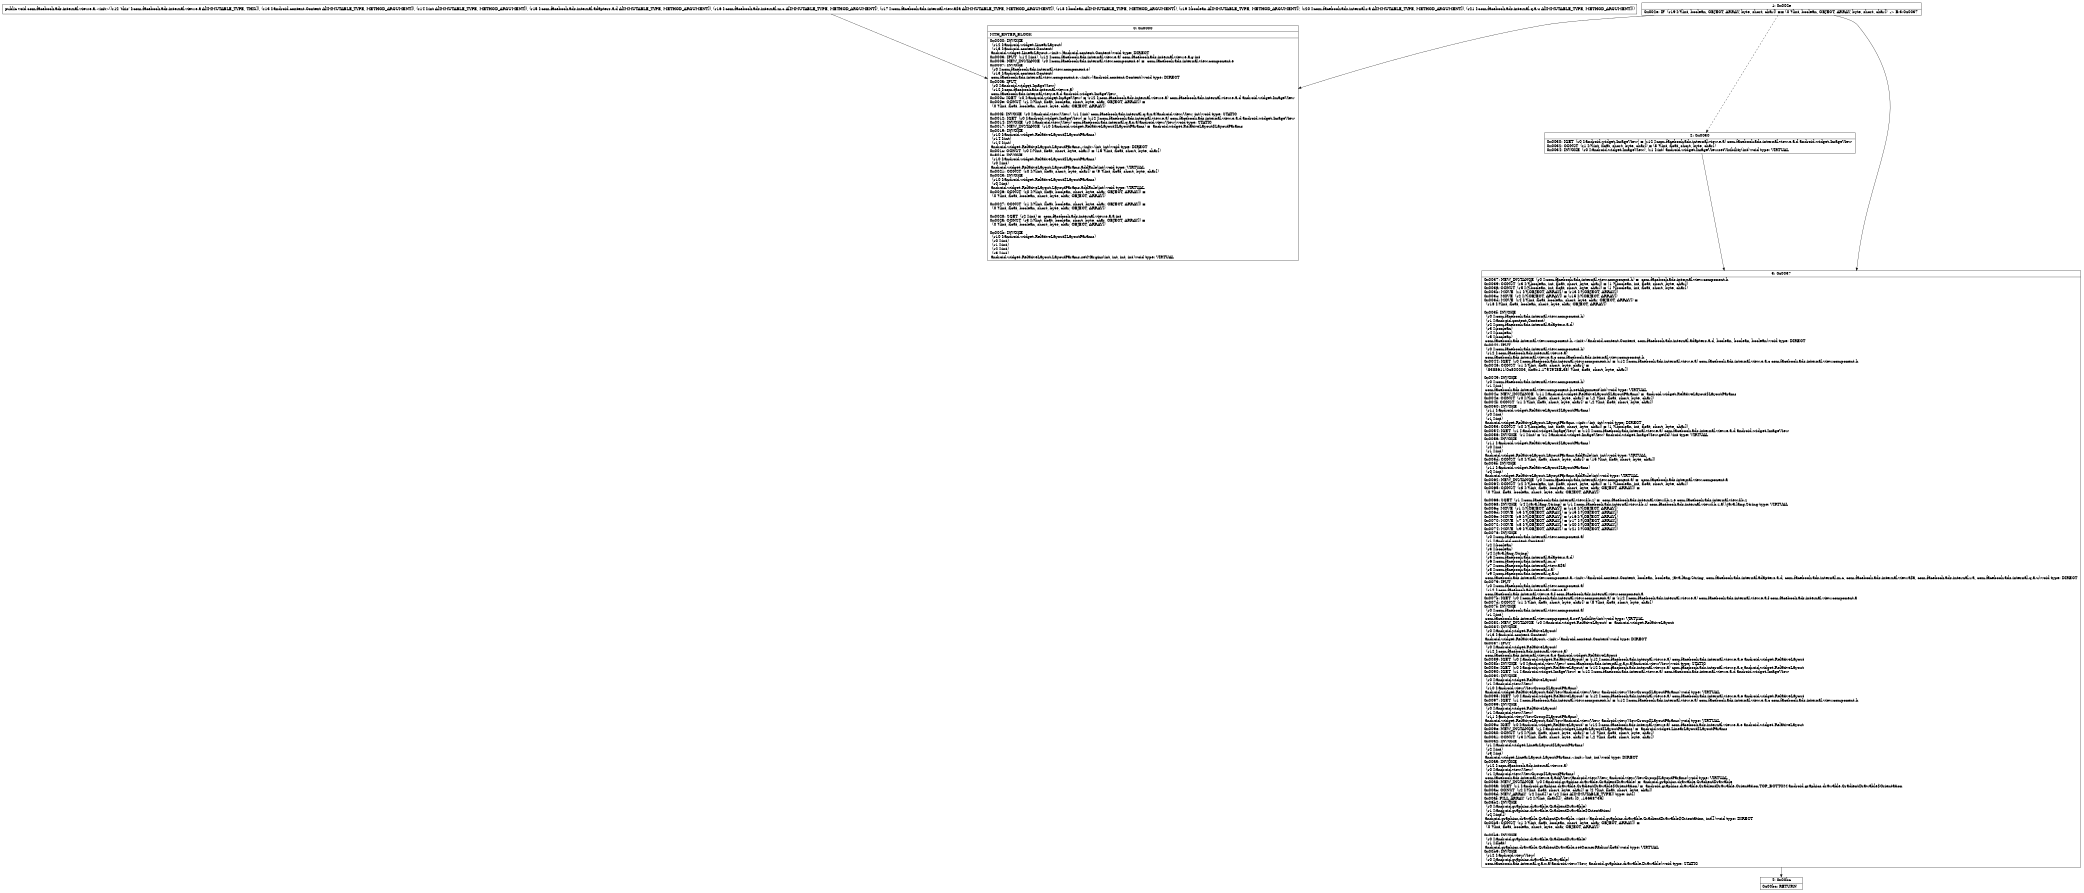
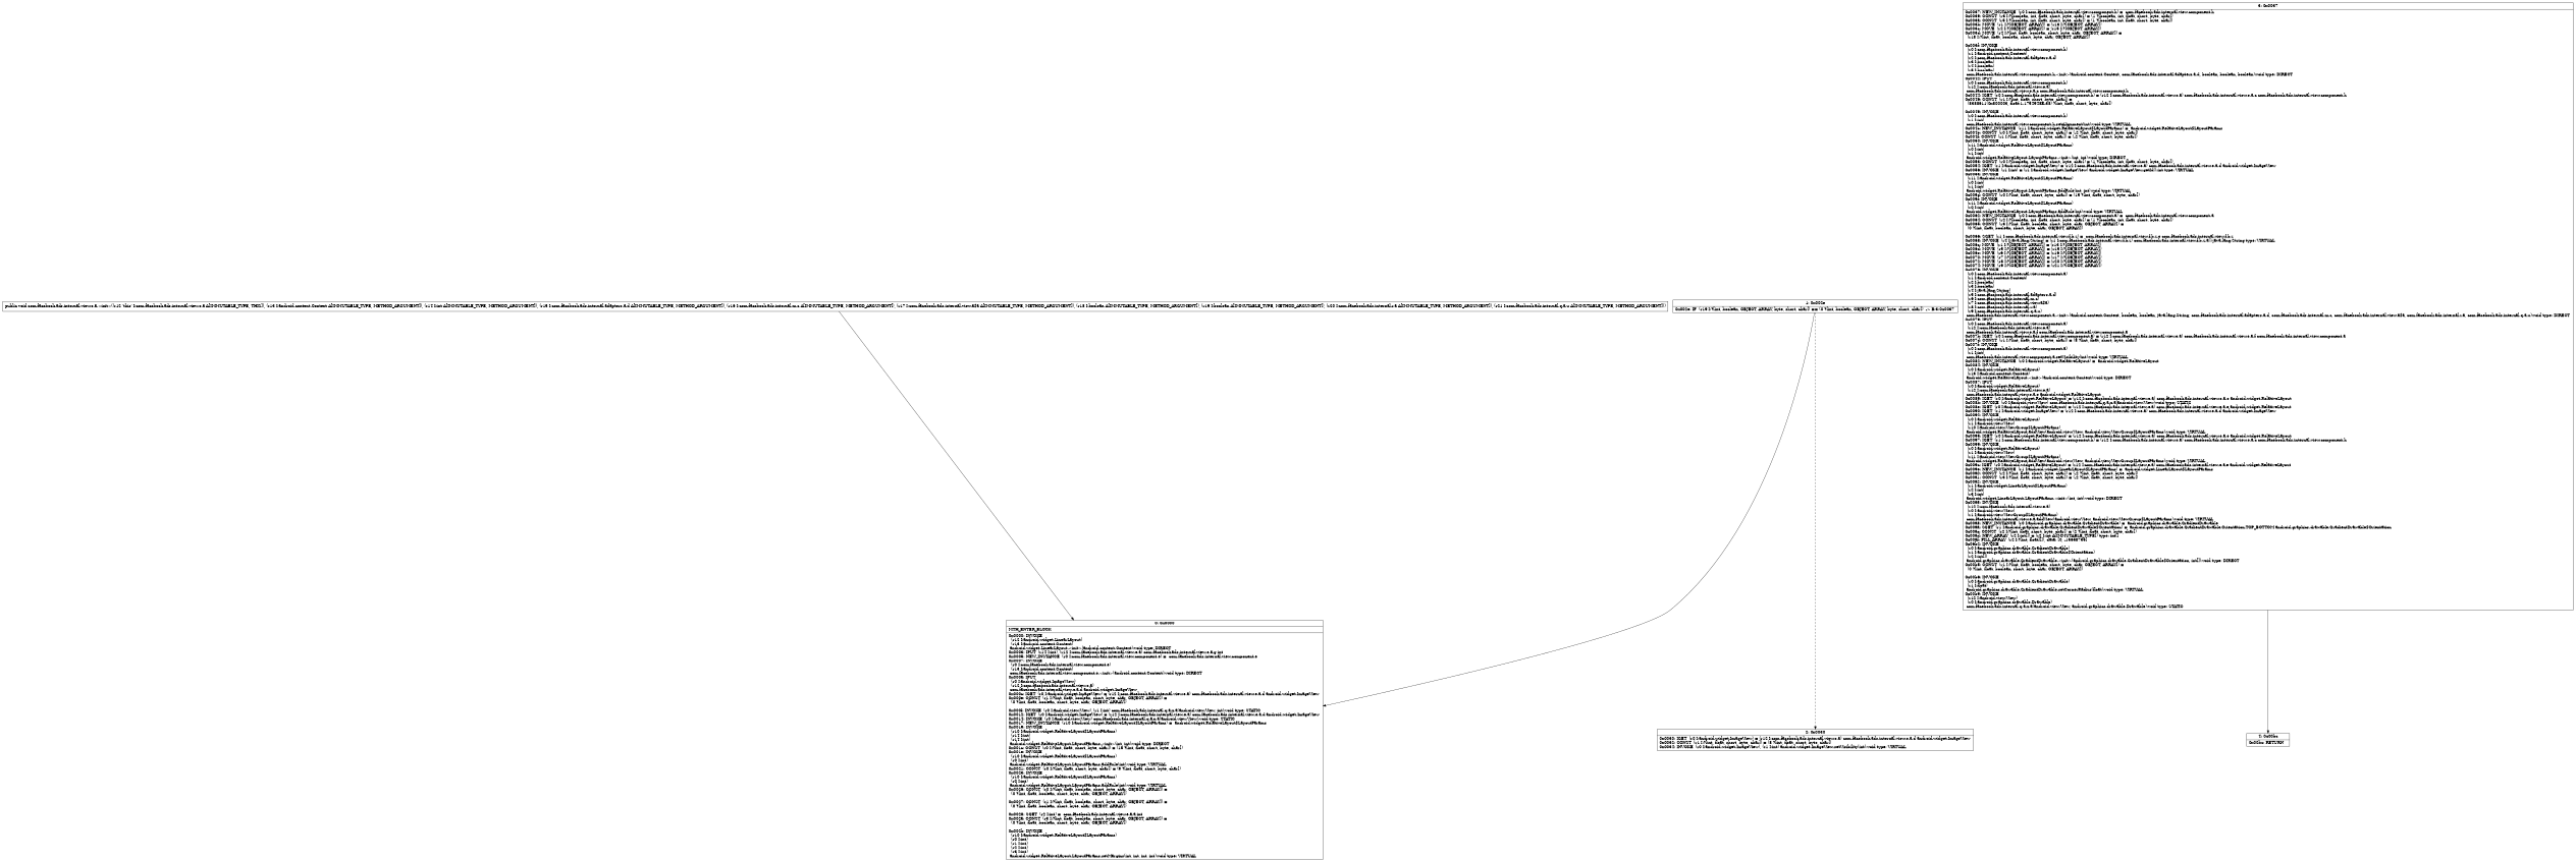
  digraph {
    node [shape=record]
-   n1 [label="{0\:\ 0x0000|MTH_ENTER_BLOCK\l|0x0000: INVOKE  \l  (r12 I:android.widget.LinearLayout)\l  (r13 I:android.content.Context)\l android.widget.LinearLayout.\<init\>(android.content.Context):void type: DIRECT \l0x0003: IPUT  (r14 I:int), (r12 I:com.facebook.ads.internal.view.e.a) com.facebook.ads.internal.view.e.a.g int \l0x0005: NEW_INSTANCE  (r0 I:com.facebook.ads.internal.view.component.e) =  com.facebook.ads.internal.view.component.e \l0x0007: INVOKE  \l  (r0 I:com.facebook.ads.internal.view.component.e)\l  (r13 I:android.content.Context)\l com.facebook.ads.internal.view.component.e.\<init\>(android.content.Context):void type: DIRECT \l0x000a: IPUT  \l  (r0 I:android.widget.ImageView)\l  (r12 I:com.facebook.ads.internal.view.e.a)\l com.facebook.ads.internal.view.e.a.d android.widget.ImageView \l0x000c: IGET  (r0 I:android.widget.ImageView) = (r12 I:com.facebook.ads.internal.view.e.a) com.facebook.ads.internal.view.e.a.d android.widget.ImageView \l0x000e: CONST  (r1 I:?[int, float, boolean, short, byte, char, OBJECT, ARRAY]) = \l  (0 ?[int, float, boolean, short, byte, char, OBJECT, ARRAY])\l \l0x000f: INVOKE  (r0 I:android.view.View), (r1 I:int) com.facebook.ads.internal.q.a.x.a(android.view.View, int):void type: STATIC \l0x0012: IGET  (r0 I:android.widget.ImageView) = (r12 I:com.facebook.ads.internal.view.e.a) com.facebook.ads.internal.view.e.a.d android.widget.ImageView \l0x0014: INVOKE  (r0 I:android.view.View) com.facebook.ads.internal.q.a.x.a(android.view.View):void type: STATIC \l0x0017: NEW_INSTANCE  (r10 I:android.widget.RelativeLayout$LayoutParams) =  android.widget.RelativeLayout$LayoutParams \l0x0019: INVOKE  \l  (r10 I:android.widget.RelativeLayout$LayoutParams)\l  (r14 I:int)\l  (r14 I:int)\l android.widget.RelativeLayout.LayoutParams.\<init\>(int, int):void type: DIRECT \l0x001c: CONST  (r0 I:?[int, float, short, byte, char]) = (15 ?[int, float, short, byte, char]) \l0x801e: INVOKE  \l  (r10 I:android.widget.RelativeLayout$LayoutParams)\l  (r0 I:int)\l android.widget.RelativeLayout.LayoutParams.addRule(int):void type: VIRTUAL \l0x0021: CONST  (r0 I:?[int, float, short, byte, char]) = (9 ?[int, float, short, byte, char]) \l0x0023: INVOKE  \l  (r10 I:android.widget.RelativeLayout$LayoutParams)\l  (r0 I:int)\l android.widget.RelativeLayout.LayoutParams.addRule(int):void type: VIRTUAL \l0x0026: CONST  (r0 I:?[int, float, boolean, short, byte, char, OBJECT, ARRAY]) = \l  (0 ?[int, float, boolean, short, byte, char, OBJECT, ARRAY])\l \l0x0027: CONST  (r1 I:?[int, float, boolean, short, byte, char, OBJECT, ARRAY]) = \l  (0 ?[int, float, boolean, short, byte, char, OBJECT, ARRAY])\l \l0x0028: SGET  (r2 I:int) =  com.facebook.ads.internal.view.e.a.a int \l0x002a: CONST  (r3 I:?[int, float, boolean, short, byte, char, OBJECT, ARRAY]) = \l  (0 ?[int, float, boolean, short, byte, char, OBJECT, ARRAY])\l \l0x002b: INVOKE  \l  (r10 I:android.widget.RelativeLayout$LayoutParams)\l  (r0 I:int)\l  (r1 I:int)\l  (r2 I:int)\l  (r3 I:int)\l android.widget.RelativeLayout.LayoutParams.setMargins(int, int, int, int):void type: VIRTUAL \l}"]
+   n1 [label="{0\:\ 0x0000|MTH_ENTER_BLOCK\l|0x0000: INVOKE  \l  (r12 I:android.widget.LinearLayout)\l  (r13 I:android.content.Context)\l android.widget.LinearLayout.\<init\>(android.content.Context):void type: DIRECT \l0x0003: IPUT  (r14 I:int), (r12 I:com.facebook.ads.internal.view.e.a) com.facebook.ads.internal.view.e.a.g int \l0x0005: NEW_INSTANCE  (r0 I:com.facebook.ads.internal.view.component.e) =  com.facebook.ads.internal.view.component.e \l0x0007: INVOKE  \l  (r0 I:com.facebook.ads.internal.view.component.e)\l  (r13 I:android.content.Context)\l com.facebook.ads.internal.view.component.e.\<init\>(android.content.Context):void type: DIRECT \l0x000a: IPUT  \l  (r0 I:android.widget.ImageView)\l  (r12 I:com.facebook.ads.internal.view.e.a)\l com.facebook.ads.internal.view.e.a.d android.widget.ImageView \l0x000c: IGET  (r0 I:android.widget.ImageView) = (r12 I:com.facebook.ads.internal.view.e.a) com.facebook.ads.internal.view.e.a.d android.widget.ImageView \l0x000e: CONST  (r1 I:?[int, float, boolean, short, byte, char, OBJECT, ARRAY]) = \l  (0 ?[int, float, boolean, short, byte, char, OBJECT, ARRAY])\l \l0x000f: INVOKE  (r0 I:android.view.View), (r1 I:int) com.facebook.ads.internal.q.a.x.a(android.view.View, int):void type: STATIC \l0x0012: IGET  (r0 I:android.widget.ImageView) = (r12 I:com.facebook.ads.internal.view.e.a) com.facebook.ads.internal.view.e.a.d android.widget.ImageView \l0x0014: INVOKE  (r0 I:android.view.View) com.facebook.ads.internal.q.a.x.a(android.view.View):void type: STATIC \l0x0017: NEW_INSTANCE  (r10 I:android.widget.RelativeLayout$LayoutParams) =  android.widget.RelativeLayout$LayoutParams \l0x0019: INVOKE  \l  (r10 I:android.widget.RelativeLayout$LayoutParams)\l  (r14 I:int)\l  (r14 I:int)\l android.widget.RelativeLayout.LayoutParams.\<init\>(int, int):void type: DIRECT \l0x001c: CONST  (r0 I:?[int, float, short, byte, char]) = (15 ?[int, float, short, byte, char]) \l0x001e: INVOKE  \l  (r10 I:android.widget.RelativeLayout$LayoutParams)\l  (r0 I:int)\l android.widget.RelativeLayout.LayoutParams.addRule(int):void type: VIRTUAL \l0x0021: CONST  (r0 I:?[int, float, short, byte, char]) = (9 ?[int, float, short, byte, char]) \l0x0023: INVOKE  \l  (r10 I:android.widget.RelativeLayout$LayoutParams)\l  (r0 I:int)\l android.widget.RelativeLayout.LayoutParams.addRule(int):void type: VIRTUAL \l0x0026: CONST  (r0 I:?[int, float, boolean, short, byte, char, OBJECT, ARRAY]) = \l  (0 ?[int, float, boolean, short, byte, char, OBJECT, ARRAY])\l \l0x0027: CONST  (r1 I:?[int, float, boolean, short, byte, char, OBJECT, ARRAY]) = \l  (0 ?[int, float, boolean, short, byte, char, OBJECT, ARRAY])\l \l0x0028: SGET  (r2 I:int) =  com.facebook.ads.internal.view.e.a.a int \l0x002a: CONST  (r3 I:?[int, float, boolean, short, byte, char, OBJECT, ARRAY]) = \l  (0 ?[int, float, boolean, short, byte, char, OBJECT, ARRAY])\l \l0x002b: INVOKE  \l  (r10 I:android.widget.RelativeLayout$LayoutParams)\l  (r0 I:int)\l  (r1 I:int)\l  (r2 I:int)\l  (r3 I:int)\l android.widget.RelativeLayout.LayoutParams.setMargins(int, int, int, int):void type: VIRTUAL \l}"]
    n2 [label="{1\:\ 0x002e|0x002e: IF  (r19 I:?[int, boolean, OBJECT, ARRAY, byte, short, char]) == (0 ?[int, boolean, OBJECT, ARRAY, byte, short, char])  \-\> B:3:0x0037 \l}"]
    n3 [label="{2\:\ 0x0030|0x0030: IGET  (r0 I:android.widget.ImageView) = (r12 I:com.facebook.ads.internal.view.e.a) com.facebook.ads.internal.view.e.a.d android.widget.ImageView \l0x0032: CONST  (r1 I:?[int, float, short, byte, char]) = (8 ?[int, float, short, byte, char]) \l0x0034: INVOKE  (r0 I:android.widget.ImageView), (r1 I:int) android.widget.ImageView.setVisibility(int):void type: VIRTUAL \l}"]
    n4 [label="{3\:\ 0x0037|0x0037: NEW_INSTANCE  (r0 I:com.facebook.ads.internal.view.component.h) =  com.facebook.ads.internal.view.component.h \l0x0039: CONST  (r3 I:?[boolean, int, float, short, byte, char]) = (1 ?[boolean, int, float, short, byte, char]) \l0x003a: CONST  (r5 I:?[boolean, int, float, short, byte, char]) = (1 ?[boolean, int, float, short, byte, char]) \l0x003b: MOVE  (r1 I:?[OBJECT, ARRAY]) = (r13 I:?[OBJECT, ARRAY]) \l0x003c: MOVE  (r2 I:?[OBJECT, ARRAY]) = (r15 I:?[OBJECT, ARRAY]) \l0x003d: MOVE  (r4 I:?[int, float, boolean, short, byte, char, OBJECT, ARRAY]) = \l  (r18 I:?[int, float, boolean, short, byte, char, OBJECT, ARRAY])\l \l0x003f: INVOKE  \l  (r0 I:com.facebook.ads.internal.view.component.h)\l  (r1 I:android.content.Context)\l  (r2 I:com.facebook.ads.internal.adapters.a.d)\l  (r3 I:boolean)\l  (r4 I:boolean)\l  (r5 I:boolean)\l com.facebook.ads.internal.view.component.h.\<init\>(android.content.Context, com.facebook.ads.internal.adapters.a.d, boolean, boolean, boolean):void type: DIRECT \l0x0042: IPUT  \l  (r0 I:com.facebook.ads.internal.view.component.h)\l  (r12 I:com.facebook.ads.internal.view.e.a)\l com.facebook.ads.internal.view.e.a.c com.facebook.ads.internal.view.component.h \l0x0044: IGET  (r0 I:com.facebook.ads.internal.view.component.h) = (r12 I:com.facebook.ads.internal.view.e.a) com.facebook.ads.internal.view.e.a.c com.facebook.ads.internal.view.component.h \l0x0046: CONST  (r1 I:?[int, float, short, byte, char]) = \l  (8388611(0x800003, float:1.1754948E\-38) ?[int, float, short, byte, char])\l \l0x0049: INVOKE  \l  (r0 I:com.facebook.ads.internal.view.component.h)\l  (r1 I:int)\l com.facebook.ads.internal.view.component.h.setAlignment(int):void type: VIRTUAL \l0x004c: NEW_INSTANCE  (r11 I:android.widget.RelativeLayout$LayoutParams) =  android.widget.RelativeLayout$LayoutParams \l0x004e: CONST  (r0 I:?[int, float, short, byte, char]) = (\-2 ?[int, float, short, byte, char]) \l0x004f: CONST  (r1 I:?[int, float, short, byte, char]) = (\-2 ?[int, float, short, byte, char]) \l0x0050: INVOKE  \l  (r11 I:android.widget.RelativeLayout$LayoutParams)\l  (r0 I:int)\l  (r1 I:int)\l android.widget.RelativeLayout.LayoutParams.\<init\>(int, int):void type: DIRECT \l0x0053: CONST  (r0 I:?[boolean, int, float, short, byte, char]) = (1 ?[boolean, int, float, short, byte, char]) \l0x0054: IGET  (r1 I:android.widget.ImageView) = (r12 I:com.facebook.ads.internal.view.e.a) com.facebook.ads.internal.view.e.a.d android.widget.ImageView \l0x0056: INVOKE  (r1 I:int) = (r1 I:android.widget.ImageView) android.widget.ImageView.getId():int type: VIRTUAL \l0x005a: INVOKE  \l  (r11 I:android.widget.RelativeLayout$LayoutParams)\l  (r0 I:int)\l  (r1 I:int)\l android.widget.RelativeLayout.LayoutParams.addRule(int, int):void type: VIRTUAL \l0x005d: CONST  (r0 I:?[int, float, short, byte, char]) = (15 ?[int, float, short, byte, char]) \l0x005f: INVOKE  \l  (r11 I:android.widget.RelativeLayout$LayoutParams)\l  (r0 I:int)\l android.widget.RelativeLayout.LayoutParams.addRule(int):void type: VIRTUAL \l0x0062: NEW_INSTANCE  (r0 I:com.facebook.ads.internal.view.component.a) =  com.facebook.ads.internal.view.component.a \l0x0064: CONST  (r2 I:?[boolean, int, float, short, byte, char]) = (1 ?[boolean, int, float, short, byte, char]) \l0x0065: CONST  (r3 I:?[int, float, boolean, short, byte, char, OBJECT, ARRAY]) = \l  (0 ?[int, float, boolean, short, byte, char, OBJECT, ARRAY])\l \l0x0066: SGET  (r1 I:com.facebook.ads.internal.view.f.b.z) =  com.facebook.ads.internal.view.f.b.z.e com.facebook.ads.internal.view.f.b.z \l0x0068: INVOKE  (r4 I:java.lang.String) = (r1 I:com.facebook.ads.internal.view.f.b.z) com.facebook.ads.internal.view.f.b.z.a():java.lang.String type: VIRTUAL \l0x006c: MOVE  (r1 I:?[OBJECT, ARRAY]) = (r13 I:?[OBJECT, ARRAY]) \l0x006d: MOVE  (r5 I:?[OBJECT, ARRAY]) = (r15 I:?[OBJECT, ARRAY]) \l0x006e: MOVE  (r6 I:?[OBJECT, ARRAY]) = (r16 I:?[OBJECT, ARRAY]) \l0x0070: MOVE  (r7 I:?[OBJECT, ARRAY]) = (r17 I:?[OBJECT, ARRAY]) \l0x0072: MOVE  (r8 I:?[OBJECT, ARRAY]) = (r20 I:?[OBJECT, ARRAY]) \l0x0074: MOVE  (r9 I:?[OBJECT, ARRAY]) = (r21 I:?[OBJECT, ARRAY]) \l0x0076: INVOKE  \l  (r0 I:com.facebook.ads.internal.view.component.a)\l  (r1 I:android.content.Context)\l  (r2 I:boolean)\l  (r3 I:boolean)\l  (r4 I:java.lang.String)\l  (r5 I:com.facebook.ads.internal.adapters.a.d)\l  (r6 I:com.facebook.ads.internal.m.c)\l  (r7 I:com.facebook.ads.internal.view.a$a)\l  (r8 I:com.facebook.ads.internal.r.a)\l  (r9 I:com.facebook.ads.internal.q.a.u)\l com.facebook.ads.internal.view.component.a.\<init\>(android.content.Context, boolean, boolean, java.lang.String, com.facebook.ads.internal.adapters.a.d, com.facebook.ads.internal.m.c, com.facebook.ads.internal.view.a$a, com.facebook.ads.internal.r.a, com.facebook.ads.internal.q.a.u):void type: DIRECT \l0x0079: IPUT  \l  (r0 I:com.facebook.ads.internal.view.component.a)\l  (r12 I:com.facebook.ads.internal.view.e.a)\l com.facebook.ads.internal.view.e.a.f com.facebook.ads.internal.view.component.a \l0x007b: IGET  (r0 I:com.facebook.ads.internal.view.component.a) = (r12 I:com.facebook.ads.internal.view.e.a) com.facebook.ads.internal.view.e.a.f com.facebook.ads.internal.view.component.a \l0x007d: CONST  (r1 I:?[int, float, short, byte, char]) = (8 ?[int, float, short, byte, char]) \l0x007f: INVOKE  \l  (r0 I:com.facebook.ads.internal.view.component.a)\l  (r1 I:int)\l com.facebook.ads.internal.view.component.a.setVisibility(int):void type: VIRTUAL \l0x0082: NEW_INSTANCE  (r0 I:android.widget.RelativeLayout) =  android.widget.RelativeLayout \l0x0084: INVOKE  \l  (r0 I:android.widget.RelativeLayout)\l  (r13 I:android.content.Context)\l android.widget.RelativeLayout.\<init\>(android.content.Context):void type: DIRECT \l0x0087: IPUT  \l  (r0 I:android.widget.RelativeLayout)\l  (r12 I:com.facebook.ads.internal.view.e.a)\l com.facebook.ads.internal.view.e.a.e android.widget.RelativeLayout \l0x0089: IGET  (r0 I:android.widget.RelativeLayout) = (r12 I:com.facebook.ads.internal.view.e.a) com.facebook.ads.internal.view.e.a.e android.widget.RelativeLayout \l0x008b: INVOKE  (r0 I:android.view.View) com.facebook.ads.internal.q.a.x.a(android.view.View):void type: STATIC \l0x008e: IGET  (r0 I:android.widget.RelativeLayout) = (r12 I:com.facebook.ads.internal.view.e.a) com.facebook.ads.internal.view.e.a.e android.widget.RelativeLayout \l0x0090: IGET  (r1 I:android.widget.ImageView) = (r12 I:com.facebook.ads.internal.view.e.a) com.facebook.ads.internal.view.e.a.d android.widget.ImageView \l0x0092: INVOKE  \l  (r0 I:android.widget.RelativeLayout)\l  (r1 I:android.view.View)\l  (r10 I:android.view.ViewGroup$LayoutParams)\l android.widget.RelativeLayout.addView(android.view.View, android.view.ViewGroup$LayoutParams):void type: VIRTUAL \l0x0095: IGET  (r0 I:android.widget.RelativeLayout) = (r12 I:com.facebook.ads.internal.view.e.a) com.facebook.ads.internal.view.e.a.e android.widget.RelativeLayout \l0x0097: IGET  (r1 I:com.facebook.ads.internal.view.component.h) = (r12 I:com.facebook.ads.internal.view.e.a) com.facebook.ads.internal.view.e.a.c com.facebook.ads.internal.view.component.h \l0x0099: INVOKE  \l  (r0 I:android.widget.RelativeLayout)\l  (r1 I:android.view.View)\l  (r11 I:android.view.ViewGroup$LayoutParams)\l android.widget.RelativeLayout.addView(android.view.View, android.view.ViewGroup$LayoutParams):void type: VIRTUAL \l0x009c: IGET  (r0 I:android.widget.RelativeLayout) = (r12 I:com.facebook.ads.internal.view.e.a) com.facebook.ads.internal.view.e.a.e android.widget.RelativeLayout \l0x009e: NEW_INSTANCE  (r1 I:android.widget.LinearLayout$LayoutParams) =  android.widget.LinearLayout$LayoutParams \l0x00a0: CONST  (r2 I:?[int, float, short, byte, char]) = (\-2 ?[int, float, short, byte, char]) \l0x00a1: CONST  (r3 I:?[int, float, short, byte, char]) = (\-2 ?[int, float, short, byte, char]) \l0x00a2: INVOKE  \l  (r1 I:android.widget.LinearLayout$LayoutParams)\l  (r2 I:int)\l  (r3 I:int)\l android.widget.LinearLayout.LayoutParams.\<init\>(int, int):void type: DIRECT \l0x00a5: INVOKE  \l  (r12 I:com.facebook.ads.internal.view.e.a)\l  (r0 I:android.view.View)\l  (r1 I:android.view.ViewGroup$LayoutParams)\l com.facebook.ads.internal.view.e.a.addView(android.view.View, android.view.ViewGroup$LayoutParams):void type: VIRTUAL \l0x00a8: NEW_INSTANCE  (r0 I:android.graphics.drawable.GradientDrawable) =  android.graphics.drawable.GradientDrawable \l0x00aa: SGET  (r1 I:android.graphics.drawable.GradientDrawable$Orientation) =  android.graphics.drawable.GradientDrawable.Orientation.TOP_BOTTOM android.graphics.drawable.GradientDrawable$Orientation \l0x00ac: CONST  (r2 I:?[int, float, short, byte, char]) = (2 ?[int, float, short, byte, char]) \l0x00ad: NEW_ARRAY  (r2 I:int[]) = (r2 I:int A[IMMUTABLE_TYPE]) type: int[] \l0x00af: FILL_ARRAY  (r2 I:?[int, float][]), data: [0, \-15658735] \l0x06b2: INVOKE  \l  (r0 I:android.graphics.drawable.GradientDrawable)\l  (r1 I:android.graphics.drawable.GradientDrawable$Orientation)\l  (r2 I:int[])\l android.graphics.drawable.GradientDrawable.\<init\>(android.graphics.drawable.GradientDrawable$Orientation, int[]):void type: DIRECT \l0x00b5: CONST  (r1 I:?[int, float, boolean, short, byte, char, OBJECT, ARRAY]) = \l  (0 ?[int, float, boolean, short, byte, char, OBJECT, ARRAY])\l \l0x00b6: INVOKE  \l  (r0 I:android.graphics.drawable.GradientDrawable)\l  (r1 I:float)\l android.graphics.drawable.GradientDrawable.setCornerRadius(float):void type: VIRTUAL \l0x00b9: INVOKE  \l  (r12 I:android.view.View)\l  (r0 I:android.graphics.drawable.Drawable)\l com.facebook.ads.internal.q.a.x.a(android.view.View, android.graphics.drawable.Drawable):void type: STATIC \l}"]
    n5 [label="{4\:\ 0x00bc|0x00bc: RETURN   \l}"]
    n6 [label="{public void com.facebook.ads.internal.view.e.a.\<init\>((r12 'this' I:com.facebook.ads.internal.view.e.a A[IMMUTABLE_TYPE, THIS]), (r13 I:android.content.Context A[IMMUTABLE_TYPE, METHOD_ARGUMENT]), (r14 I:int A[IMMUTABLE_TYPE, METHOD_ARGUMENT]), (r15 I:com.facebook.ads.internal.adapters.a.d A[IMMUTABLE_TYPE, METHOD_ARGUMENT]), (r16 I:com.facebook.ads.internal.m.c A[IMMUTABLE_TYPE, METHOD_ARGUMENT]), (r17 I:com.facebook.ads.internal.view.a$a A[IMMUTABLE_TYPE, METHOD_ARGUMENT]), (r18 I:boolean A[IMMUTABLE_TYPE, METHOD_ARGUMENT]), (r19 I:boolean A[IMMUTABLE_TYPE, METHOD_ARGUMENT]), (r20 I:com.facebook.ads.internal.r.a A[IMMUTABLE_TYPE, METHOD_ARGUMENT]), (r21 I:com.facebook.ads.internal.q.a.u A[IMMUTABLE_TYPE, METHOD_ARGUMENT])) }"]
    n2 -> n1
    n2 -> n3 [style=dashed]
-   n2 -> n4
-   n3 -> n4
    n4 -> n5
    n6 -> n1
  }
